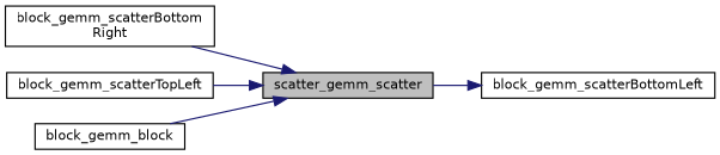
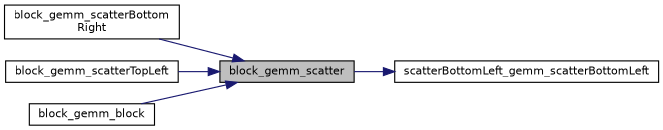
  digraph {
    rankdir=RL
    node [color=black fillcolor=white fontname=Helvetica fontsize=10 shape=record style=filled]
    edge [color=midnightblue dir=back fontname=Helvetica fontsize=10 labelfontname=Helvetica labelfontsize=10 style=solid]
-   n1 [fillcolor=grey75 fontcolor=black height=0.2 label=scatter_gemm_scatter width=0.4]
+   n1 [fillcolor=grey75 fontcolor=black height=0.2 label=block_gemm_scatter width=0.4]
    n2 [height=0.2 label="block_gemm_scatterBottom\lRight" width=0.4]
    n3 [height=0.2 label=block_gemm_scatterTopLeft width=0.4]
    n4 [height=0.2 label=block_gemm_block width=0.4]
-   n5 [height=0.2 label=block_gemm_scatterBottomLeft width=0.4]
+   n5 [height=0.2 label=scatterBottomLeft_gemm_scatterBottomLeft width=0.4]
    n1 -> n2
    n1 -> n3
    n1 -> n4
    n5 -> n1
  }
